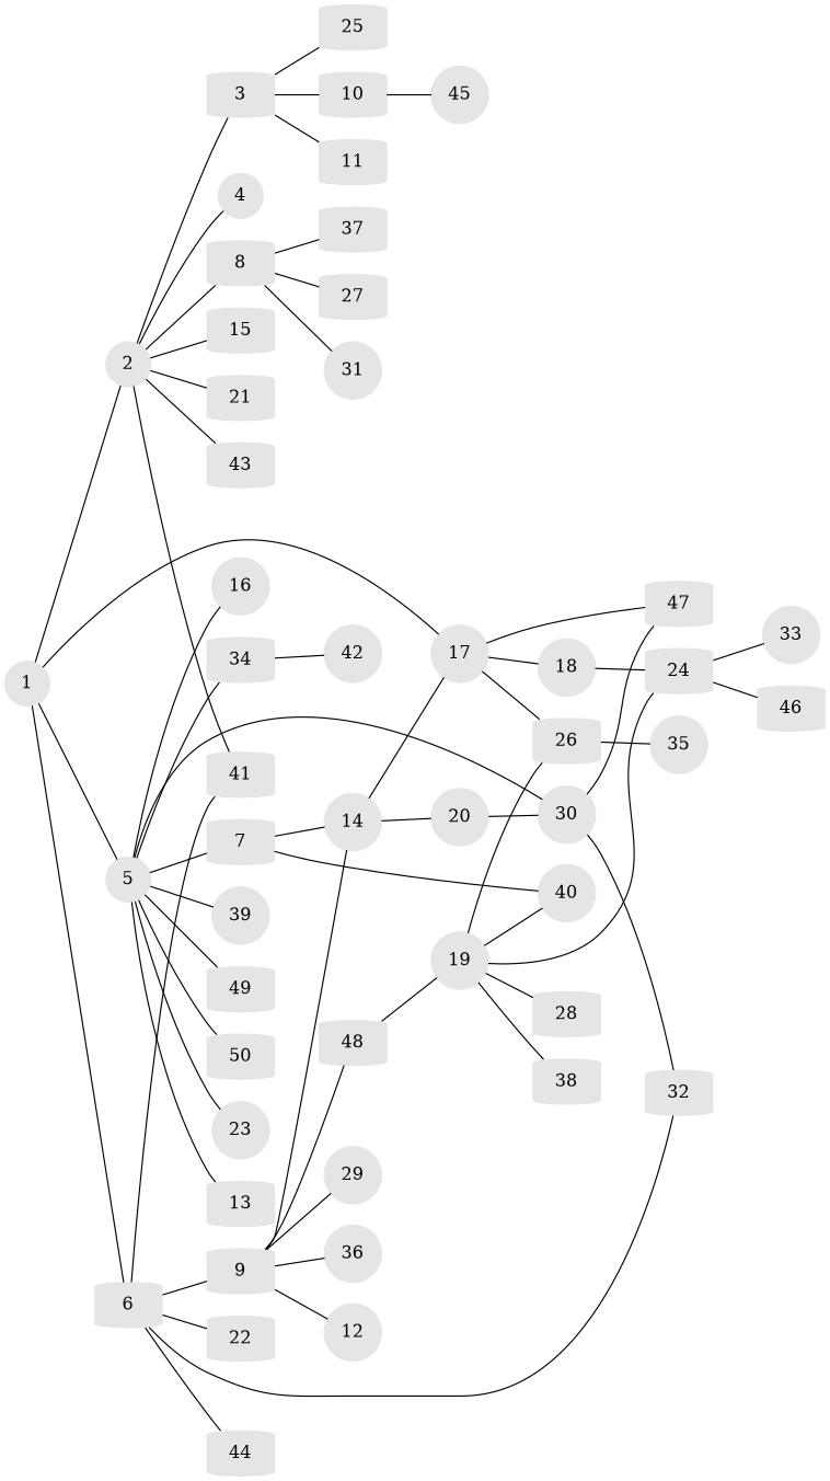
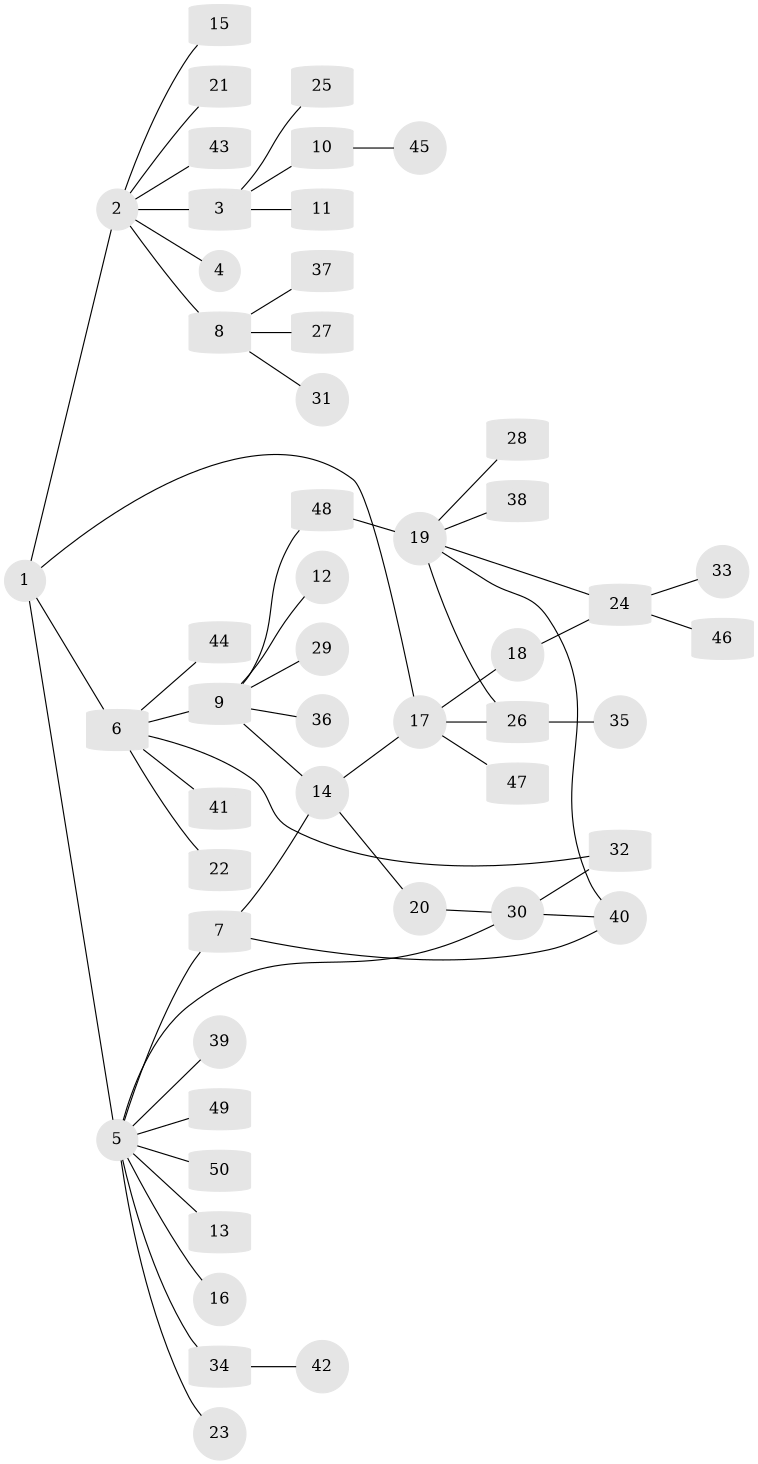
  graph {
    rankdir=LR
    node [color=gray90 shape=cylinder style=filled]
    1 [shape=circle]
    2 [shape=circle]
    5 [shape=circle]
    6
    17 [shape=circle]
    3
    4 [shape=circle]
    8
    15
    21
    41
    43
    7
    13
    16 [shape=circle]
    23 [shape=circle]
    30 [shape=circle]
    34
    39 [shape=circle]
    49
    50
    9
    22
    32
    44
    18 [shape=circle]
    26
    47
    10
    11
    25
    27
    31 [shape=circle]
    37
    45 [shape=circle]
    14 [shape=circle]
    40 [shape=circle]
    42 [shape=circle]
    12 [shape=circle]
    29 [shape=circle]
    36 [shape=circle]
    48
    20 [shape=circle]
    19 [shape=circle]
    24
    28
    38
    35 [shape=circle]
    33 [shape=circle]
    46
    1 -- 2
    1 -- 5
    1 -- 6
    1 -- 17
    2 -- 3
    2 -- 4
    2 -- 8
    2 -- 15
    2 -- 21
-   2 -- 41
    2 -- 43
    5 -- 7
    5 -- 13
    5 -- 16
    5 -- 23
    5 -- 30
    5 -- 34
    5 -- 39
    5 -- 49
    5 -- 50
    6 -- 41
    6 -- 9
    6 -- 22
    6 -- 32
    6 -- 44
    17 -- 18
    17 -- 26
    17 -- 47
    3 -- 10
    3 -- 11
    3 -- 25
    8 -- 27
    8 -- 31
    8 -- 37
    7 -- 14
    7 -- 40
    30 -- 32
-   30 -- 47
+   30 -- 40
    34 -- 42
    9 -- 14
    9 -- 12
    9 -- 29
    9 -- 36
    9 -- 48
    18 -- 24
    26 -- 35
    10 -- 45
    14 -- 17
    14 -- 20
    48 -- 19
    20 -- 30
    19 -- 26
    19 -- 40
    19 -- 24
    19 -- 28
    19 -- 38
    24 -- 33
    24 -- 46
  }
